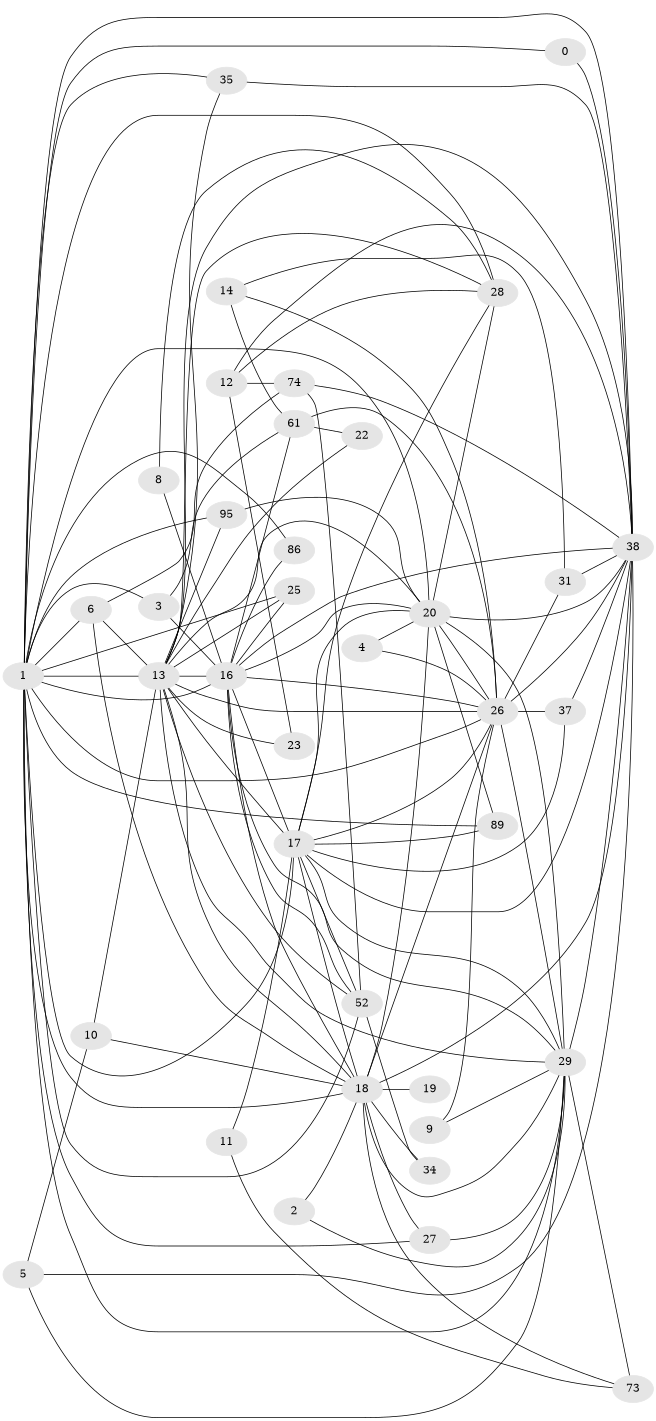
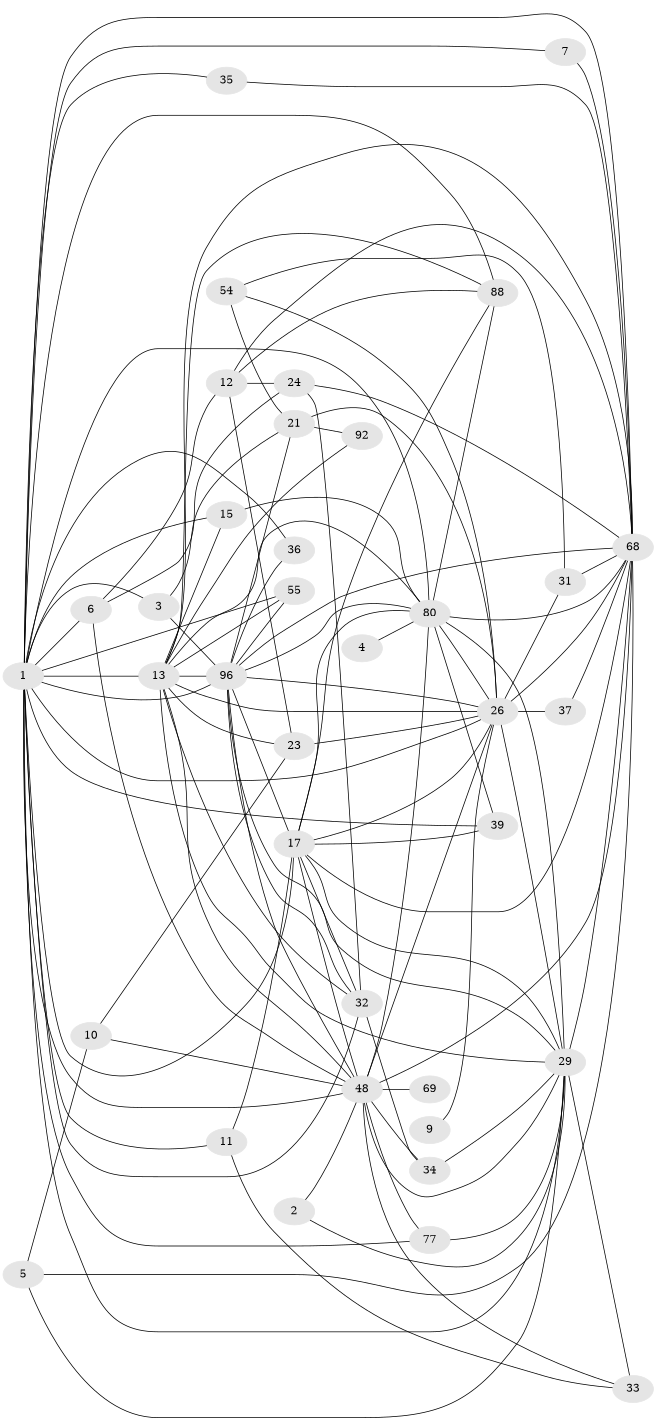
  graph {
    rankdir=LR
    node [color=gray90 style=filled]
    edge [weight=1.0]
    1
    3
    6
-   7 [label=0]
+   7
    11
    13
-   15 [label=95]
-   16
+   15
+   16 [label=96]
    17
-   18
-   20
-   25
+   18 [label=48]
+   20 [label=80]
+   25 [label=55]
    26
-   27
-   28
+   27 [label=77]
+   28 [label=88]
    29
-   32 [label=52]
+   32
    35
-   36 [label=86]
-   38
-   39 [label=89]
-   21 [label=61]
-   24 [label=74]
-   33 [label=73]
+   36
+   38 [label=68]
+   39
+   21
+   24
+   33
    23
-   22
+   22 [label=92]
    37
-   19
+   19 [label=69]
    34
    31
    2
    4
    5
    10
-   8
    9
    12
-   14
+   14 [label=54]
    1 -- 3
    1 -- 6
    1 -- 7
+   1 -- 11
    1 -- 13 [weight=3.0]
    1 -- 15
    1 -- 16 [weight=2.0]
    1 -- 17 [weight=2.0]
    1 -- 18 [weight=3.0]
    1 -- 20 [weight=3.0]
    1 -- 25
    1 -- 26 [weight=2.0]
    1 -- 27
    1 -- 28
    1 -- 29 [weight=2.0]
    1 -- 32
    1 -- 35
    1 -- 36
    1 -- 38 [weight=3.0]
    1 -- 39
    3 -- 16
    3 -- 21
-   6 -- 13
+   6 -- 12
    6 -- 18
    6 -- 24
    7 -- 38 [weight=2.0]
    11 -- 17
    11 -- 33
    13 -- 15
    13 -- 16 [weight=2.0]
-   13 -- 17
    13 -- 18
    13 -- 20
    13 -- 25
    13 -- 26 [weight=4.0]
    13 -- 28
    13 -- 29 [weight=2.0]
    13 -- 32
-   13 -- 35
    13 -- 38
    13 -- 23
    13 -- 22
    15 -- 20
    16 -- 17
    16 -- 18 [weight=2.0]
    16 -- 20
    16 -- 25
    16 -- 26
    16 -- 29
    16 -- 32
    16 -- 36 [weight=2.0]
    16 -- 38 [weight=2.0]
    16 -- 21
    17 -- 18
    17 -- 20
    17 -- 26
    17 -- 28
    17 -- 29 [weight=4.0]
    17 -- 32
    17 -- 38
    17 -- 39
-   17 -- 37
    18 -- 20
    18 -- 26
    18 -- 27
    18 -- 29 [weight=2.0]
    18 -- 38
    18 -- 33
    18 -- 19
    18 -- 34
    20 -- 26
    20 -- 28
    20 -- 29
    20 -- 38 [weight=2.0]
    20 -- 39
    26 -- 29
    26 -- 38
    26 -- 37
    26 -- 31
    27 -- 29
    29 -- 38
    29 -- 33
    32 -- 34
    35 -- 38
    21 -- 26
    21 -- 22
    24 -- 32
    24 -- 38
    37 -- 38
    31 -- 38
    2 -- 18
    2 -- 29
    4 -- 20
-   4 -- 26
+   23 -- 26
    5 -- 29
    5 -- 38
    5 -- 10
-   10 -- 13
+   10 -- 23
    10 -- 18
-   8 -- 16
-   8 -- 28
    9 -- 26
-   9 -- 29
+   34 -- 29
    12 -- 28
    12 -- 38
    12 -- 24
    12 -- 23
    14 -- 26
    14 -- 21
    14 -- 31
  }
